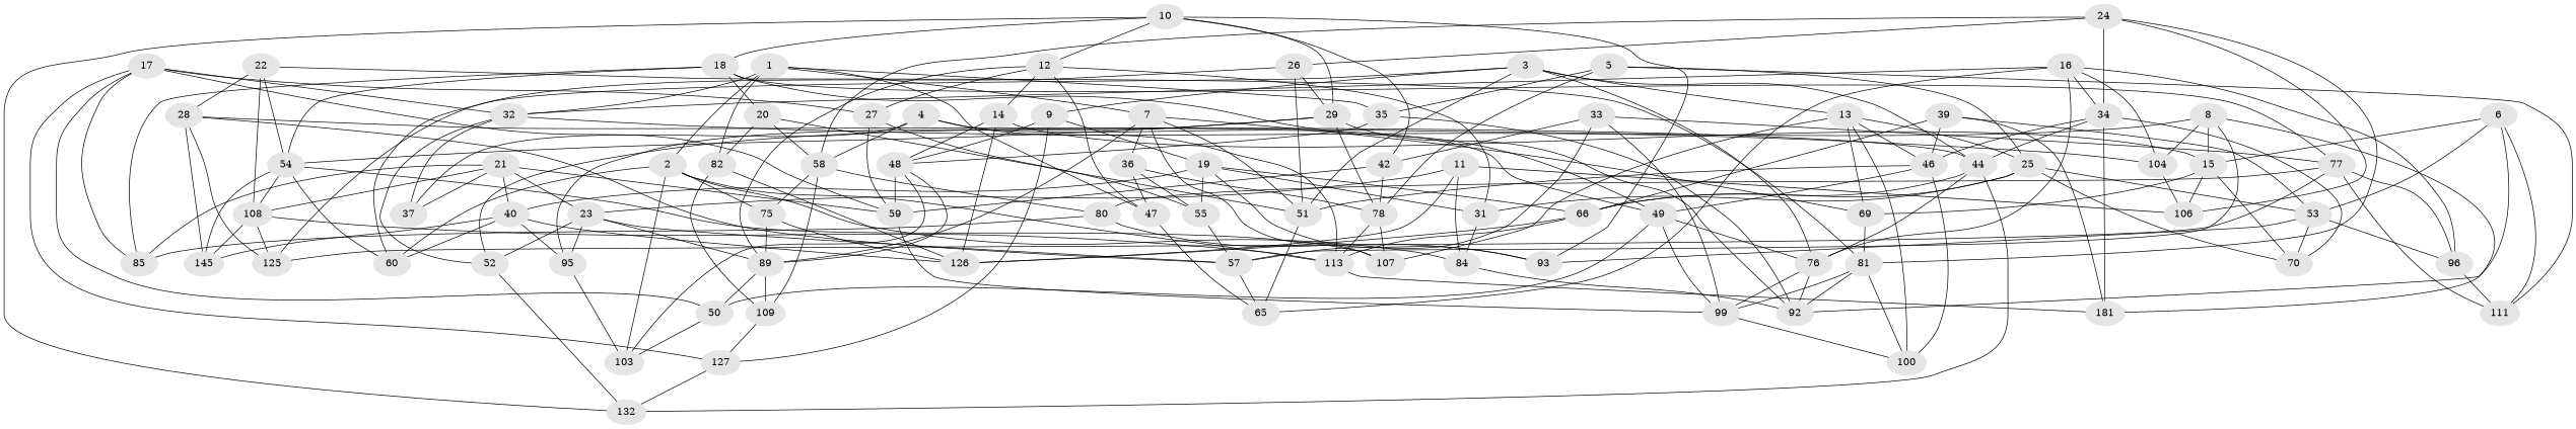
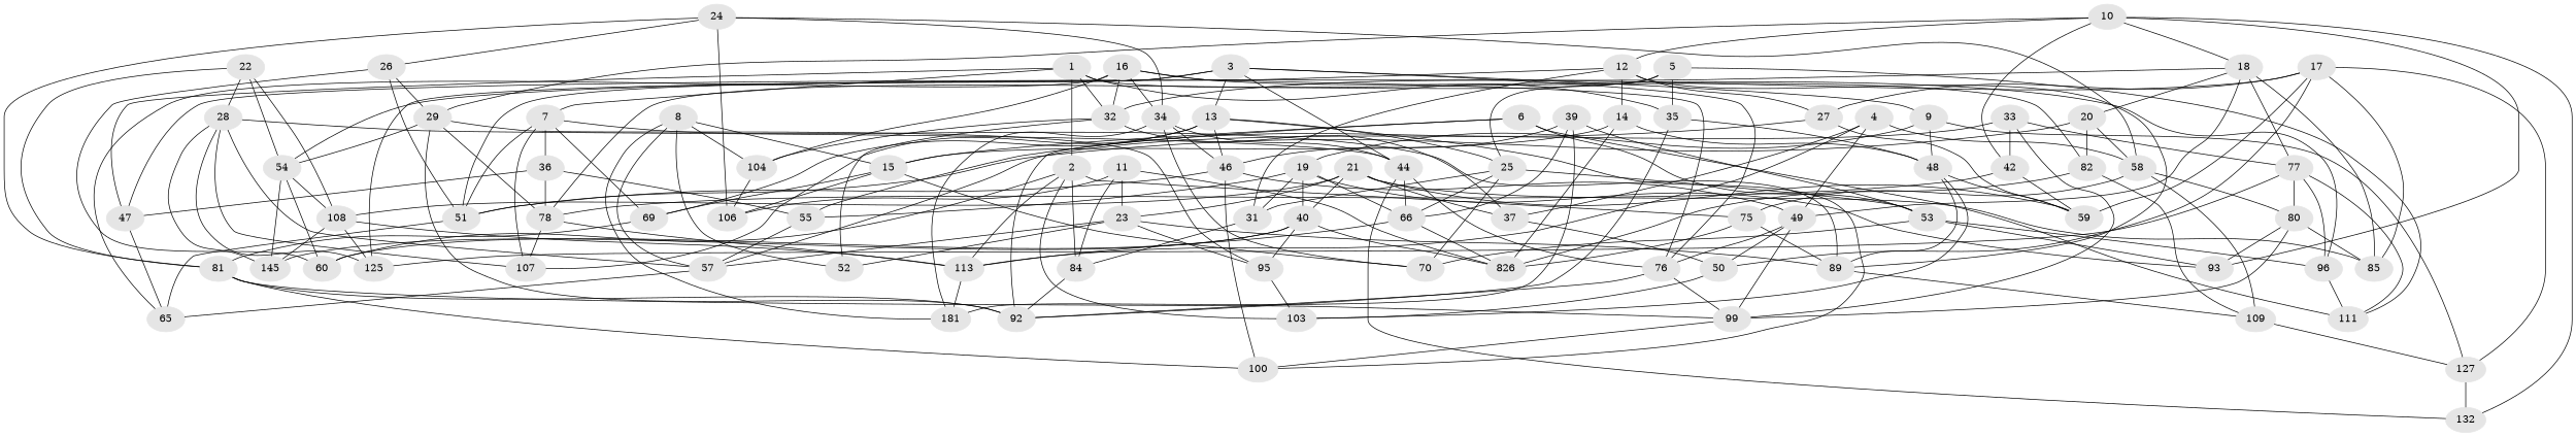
  graph {
    node [color=gray90 style=filled]
    1 [super="+38"]
    2 [super="+123"]
    7 [super="+74"]
    32 [super="+131"]
    35
    47
    82
    60
    75
    84
    103
    113 [super="+128"]
    51 [super="+110"]
    36
    69
    89 [super="+101"]
    107
    37
    52
    104 [super="+114"]
    92 [super="+124"]
    48 [super="+64"]
    65
-   126 [super="+133"]
+   126 [super="+133" label=826]
    109
    n26 [label=181]
    3 [super="+67"]
    9
    13 [super="+56"]
    44 [super="+116"]
    76 [super="+86"]
    125
    19 [super="+91"]
    127
    25 [super="+43"]
    46 [super="+102"]
    100
    132
    66 [super="+130"]
    99 [super="+118"]
    4
    49 [super="+63"]
    58 [super="+73"]
    50
    80
    53 [super="+72"]
    31
    70
    5
    78 [super="+88"]
    111
    15 [super="+45"]
    106
    6
    93
    96
    55
    81 [super="+117"]
    8 [super="+30"]
    57 [super="+97"]
    40 [super="+83"]
    59 [super="+94"]
    10 [super="+105"]
    12 [super="+119"]
    18 [super="+120"]
    29 [super="+68"]
    42
    14
    27
    85
    20
    54 [super="+87"]
    77 [super="+90"]
    95
    23 [super="+61"]
    11
    16 [super="+71"]
    34 [super="+41"]
    17 [super="+122"]
    108 [super="+129"]
    n81 [label=145]
    21 [super="+79"]
    28 [super="+98"]
    22
    24 [super="+62"]
    26
    33
    39
    1 -- 2
    1 -- 7
    1 -- 32
    1 -- 35
    1 -- 47
    1 -- 82
    2 -- 60
    2 -- 75
    2 -- 84
    2 -- 103
    2 -- 113
    7 -- 51
    7 -- 36
    7 -- 69
    7 -- 89
    7 -- 107
    32 -- 37
    32 -- 52
    32 -- 104
    35 -- 92
    35 -- 48
    47 -- 65
    82 -- 126
    82 -- 109
    75 -- 89
    75 -- 126
    84 -- 92
    113 -- n26
    51 -- 65
    36 -- 47
    36 -- 78
    36 -- 55
    69 -- 81
    89 -- 109
-   89 -- 50
-   52 -- 132
+   37 -- 50
    104 -- 106
    48 -- 103
    48 -- 89
    48 -- 59
    109 -- 127
    3 -- 51
    3 -- 9
    3 -- 13
    3 -- 44
    3 -- 76
    3 -- 125
    9 -- 48
    9 -- 19
    9 -- 127
    13 -- 69
    13 -- 107
    13 -- 25
    13 -- 46
    13 -- 100
    44 -- 76
    44 -- 132
    44 -- 66
    76 -- 92
    76 -- 99
    19 -- 66
    19 -- 31
    19 -- 93
    19 -- 55
    19 -- 40
    127 -- 132
    25 -- 66
    25 -- 53
    25 -- 31
    25 -- 70
    46 -- 51
    46 -- 100
    46 -- 49
    66 -- 113
    66 -- 126
    99 -- 100
    4 -- 113
    4 -- 37
    4 -- 49
    4 -- 58
    49 -- 76
    49 -- 99
    49 -- 50
    58 -- 75
    58 -- 109
    58 -- 80
    50 -- 103
    80 -- 93
    80 -- 85
    53 -- 70
    53 -- 93
    53 -- 96
    31 -- 84
    5 -- 35
    5 -- 25
    5 -- 78
    5 -- 111
    78 -- 113
    78 -- 107
    15 -- 69
    15 -- 70
    15 -- 106
    6 -- 92
    6 -- 53
    6 -- 111
    6 -- 15
    96 -- 111
    55 -- 57
    81 -- 92
    81 -- 100
    81 -- 99
    8 -- 52
    8 -- 104
    8 -- n26
    8 -- 15
    8 -- 57
    57 -- 65
    40 -- 60
    40 -- 126
    40 -- 95
    40 -- n81
-   59 -- 99
+   80 -- 99
    10 -- 132
    10 -- 93
    10 -- 12
    10 -- 18
    10 -- 29
    10 -- 42
    12 -- 47
    12 -- 89
    12 -- 31
    12 -- 14
    12 -- 27
    18 -- 49
    18 -- 85
    18 -- 20
    18 -- 54
    18 -- 77
    29 -- 92
    29 -- 78
    29 -- 54
    29 -- 95
    42 -- 78
    42 -- 59
    14 -- 48
    14 -- 126
    14 -- 15
    27 -- 55
    27 -- 59
    20 -- 82
    20 -- 51
    20 -- 58
    54 -- 60
    54 -- 108
    54 -- n81
    77 -- 125
    77 -- 80
    77 -- 111
    77 -- 96
    95 -- 103
    23 -- 89
    23 -- 52
    23 -- 57
    23 -- 95
    11 -- 84
    11 -- 126
    11 -- 106
    11 -- 23
    16 -- 32
    16 -- 104
    16 -- 65
    16 -- 76
    16 -- 96
    16 -- 34
    34 -- n26
    34 -- 44
    34 -- 46
    34 -- 70
    17 -- 32
    17 -- 127
    17 -- 50
    17 -- 59
    17 -- 27
    17 -- 85
    108 -- 113
    108 -- 125
    108 -- n81
    21 -- 37
    21 -- 40
    21 -- 59
    21 -- 85
    21 -- 23
    21 -- 108
-   54 -- 107
+   28 -- 107
    28 -- 44
    28 -- 125
    28 -- 57
    28 -- n81
    22 -- 81
    22 -- 54
    22 -- 108
    22 -- 28
    24 -- 58
    24 -- 106
    24 -- 81
    24 -- 34
    24 -- 26
    26 -- 60
    26 -- 51
    26 -- 29
    33 -- 99
    33 -- 57
    33 -- 42
    33 -- 77
    39 -- n26
    39 -- 46
    39 -- 66
    39 -- 53
  }
